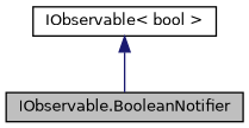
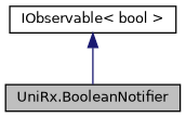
  digraph {
    node [color=black fontname=Helvetica fontsize=10 shape=record style=filled]
-   n1 [fillcolor=grey75 fontcolor=black height=0.2 label="IObservable.BooleanNotifier" width=0.4]
+   n1 [fillcolor=grey75 fontcolor=black height=0.2 label="UniRx.BooleanNotifier" width=0.4]
    n2 [fillcolor=white height=0.2 label="IObservable\< bool \>" width=0.4]
    n2 -> n1 [color=midnightblue dir=back fontname=Helvetica fontsize=10 labelfontname=Helvetica labelfontsize=10 style=solid]
  }
